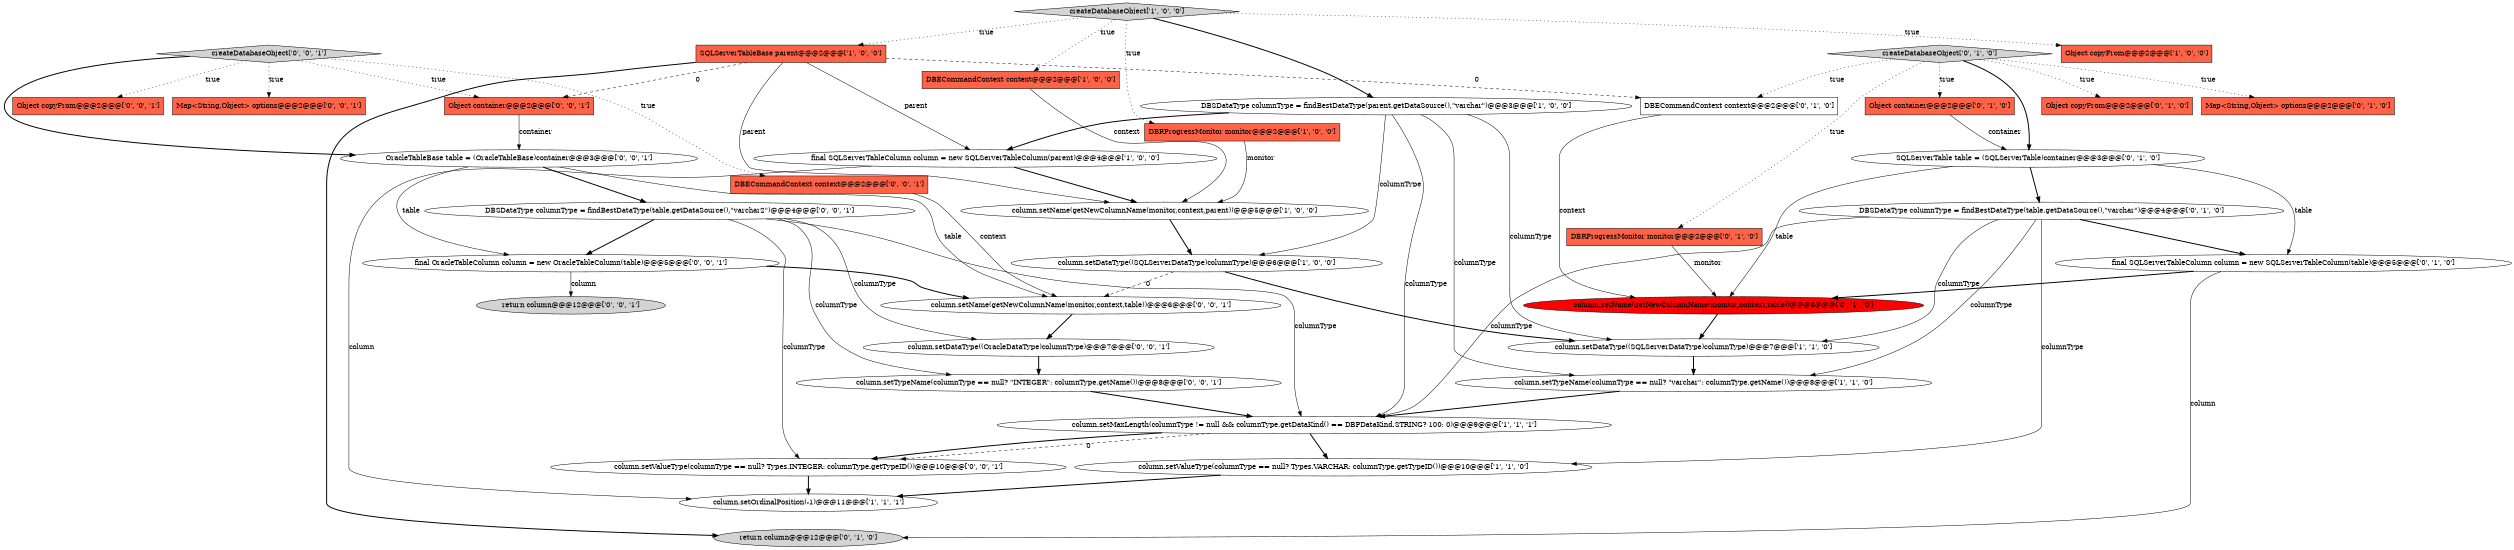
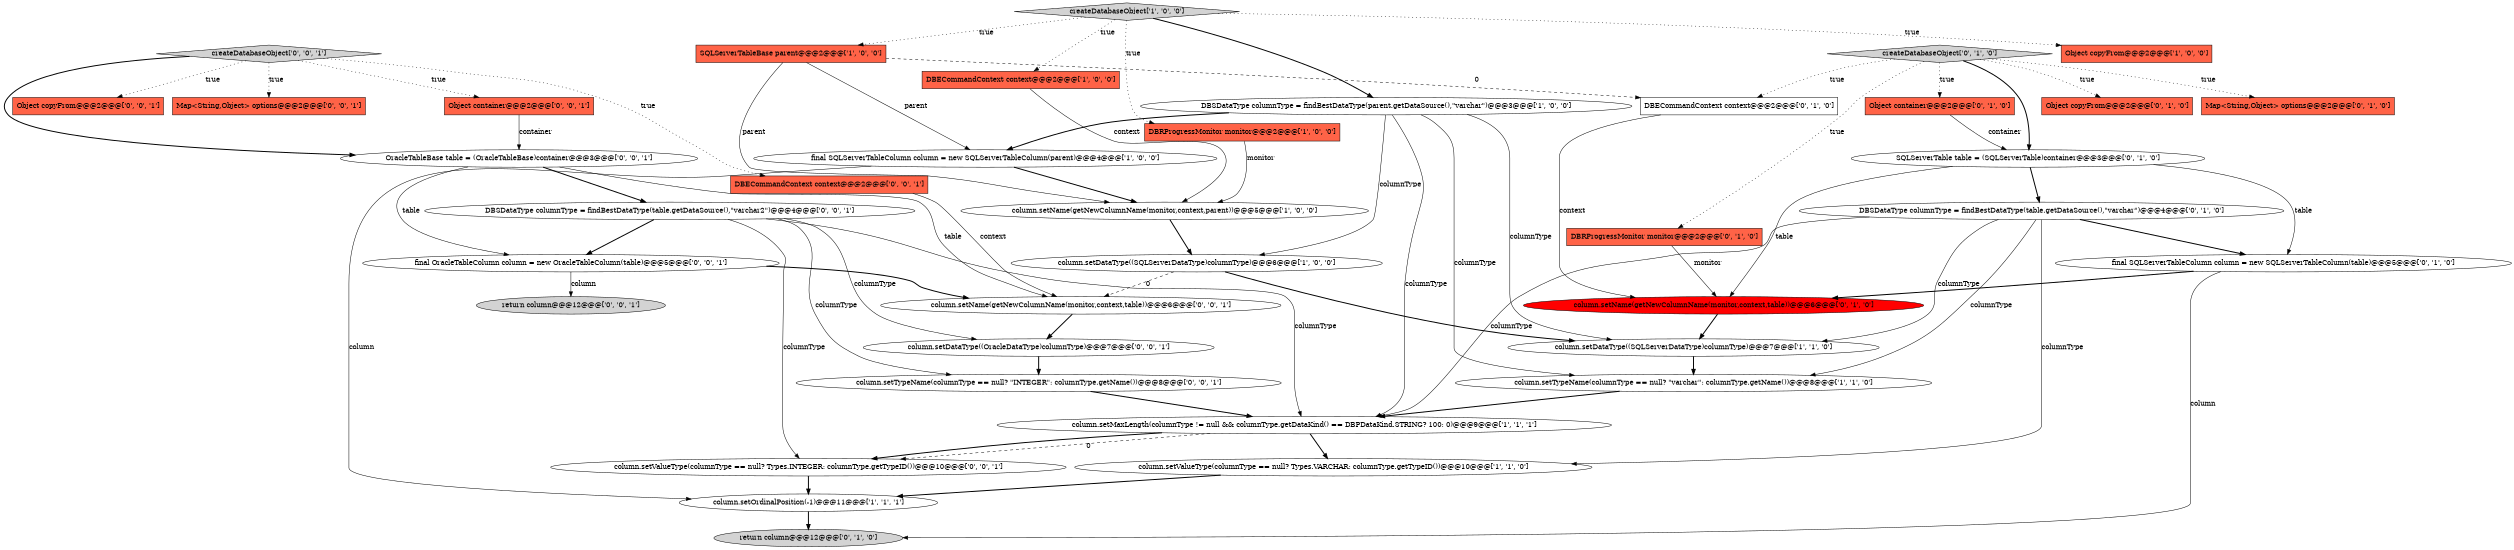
  digraph {
    node [fillcolor=white shape=ellipse style=filled]
    edge [style=solid]
    n1 [label="column.setValueType(columnType == null? Types.VARCHAR: columnType.getTypeID())@@@10@@@['1', '1', '0']"]
    n2 [label="column.setOrdinalPosition(-1)@@@11@@@['1', '1', '1']"]
    n3 [fillcolor=lightgray label="return column@@@12@@@['0', '1', '0']"]
    n4 [label="final SQLServerTableColumn column = new SQLServerTableColumn(table)@@@5@@@['0', '1', '0']"]
    n5 [fillcolor=red label="column.setName(getNewColumnName(monitor,context,table))@@@6@@@['0', '1', '0']"]
    n6 [label="column.setDataType((SQLServerDataType)columnType)@@@7@@@['1', '1', '0']"]
    n7 [label="final OracleTableColumn column = new OracleTableColumn(table)@@@5@@@['0', '0', '1']"]
    n8 [fillcolor=lightgray label="return column@@@12@@@['0', '0', '1']"]
    n9 [label="column.setName(getNewColumnName(monitor,context,table))@@@6@@@['0', '0', '1']"]
    n10 [label="column.setDataType((OracleDataType)columnType)@@@7@@@['0', '0', '1']"]
    n11 [fillcolor=tomato label="SQLServerTableBase parent@@@2@@@['1', '0', '0']" shape=box]
    n12 [label="column.setName(getNewColumnName(monitor,context,parent))@@@5@@@['1', '0', '0']"]
    n13 [label="final SQLServerTableColumn column = new SQLServerTableColumn(parent)@@@4@@@['1', '0', '0']"]
    n14 [fillcolor=tomato label="Object container@@@2@@@['0', '0', '1']" shape=box]
    n15 [label="DBECommandContext context@@@2@@@['0', '1', '0']" shape=box]
    n16 [label="column.setDataType((SQLServerDataType)columnType)@@@6@@@['1', '0', '0']"]
    n17 [fillcolor=tomato label="Object copyFrom@@@2@@@['0', '1', '0']" shape=box]
    n18 [label="OracleTableBase table = (OracleTableBase)container@@@3@@@['0', '0', '1']"]
    n19 [label="column.setValueType(columnType == null? Types.INTEGER: columnType.getTypeID())@@@10@@@['0', '0', '1']"]
    n20 [fillcolor=tomato label="Object container@@@2@@@['0', '1', '0']" shape=box]
    n21 [label="SQLServerTable table = (SQLServerTable)container@@@3@@@['0', '1', '0']"]
    n22 [label="DBSDataType columnType = findBestDataType(table.getDataSource(),\"varchar\")@@@4@@@['0', '1', '0']"]
    n23 [label="column.setTypeName(columnType == null? \"INTEGER\": columnType.getName())@@@8@@@['0', '0', '1']"]
    n24 [label="column.setMaxLength(columnType != null && columnType.getDataKind() == DBPDataKind.STRING? 100: 0)@@@9@@@['1', '1', '1']"]
    n25 [fillcolor=lightgray label="createDatabaseObject['0', '1', '0']" shape=diamond]
    n26 [fillcolor=tomato label="Map<String,Object> options@@@2@@@['0', '1', '0']" shape=box]
    n27 [fillcolor=tomato label="DBRProgressMonitor monitor@@@2@@@['0', '1', '0']" shape=box]
    n28 [label="column.setTypeName(columnType == null? \"varchar\": columnType.getName())@@@8@@@['1', '1', '0']"]
    n29 [fillcolor=tomato label="DBECommandContext context@@@2@@@['1', '0', '0']" shape=box]
    n30 [fillcolor=tomato label="Object copyFrom@@@2@@@['1', '0', '0']" shape=box]
    n31 [label="DBSDataType columnType = findBestDataType(table.getDataSource(),\"varchar2\")@@@4@@@['0', '0', '1']"]
    n32 [fillcolor=lightgray label="createDatabaseObject['0', '0', '1']" shape=diamond]
    n33 [fillcolor=tomato label="Object copyFrom@@@2@@@['0', '0', '1']" shape=box]
    n34 [fillcolor=tomato label="DBECommandContext context@@@2@@@['0', '0', '1']" shape=box]
    n35 [fillcolor=tomato label="Map<String,Object> options@@@2@@@['0', '0', '1']" shape=box]
    n36 [fillcolor=tomato label="DBRProgressMonitor monitor@@@2@@@['1', '0', '0']" shape=box]
    n37 [fillcolor=lightgray label="createDatabaseObject['1', '0', '0']" shape=diamond]
    n38 [label="DBSDataType columnType = findBestDataType(parent.getDataSource(),\"varchar\")@@@3@@@['1', '0', '0']"]
    n1 -> n2 [style=bold]
-   n11 -> n3 [style=bold]
+   n2 -> n3 [style=bold]
    n4 -> n3 [label=column]
    n4 -> n5 [style=bold]
    n5 -> n6 [style=bold]
    n6 -> n28 [style=bold]
    n7 -> n8 [label=column]
    n7 -> n9 [style=bold]
    n9 -> n10 [style=bold]
    n10 -> n23 [style=bold]
    n11 -> n12 [label=parent]
    n11 -> n13 [label=parent]
-   n11 -> n14 [label=0 style=dashed]
    n11 -> n15 [label=0 style=dashed]
    n12 -> n16 [style=bold]
    n13 -> n2 [label=column]
    n13 -> n12 [style=bold]
    n14 -> n18 [label=container]
    n15 -> n5 [label=context]
    n16 -> n6 [style=bold]
    n16 -> n9 [label=0 style=dashed]
    n18 -> n7 [label=table]
    n18 -> n9 [label=table]
    n18 -> n31 [style=bold]
    n19 -> n2 [style=bold]
    n20 -> n21 [label=container]
    n21 -> n4 [label=table]
    n21 -> n5 [label=table]
    n21 -> n22 [style=bold]
    n22 -> n1 [label=columnType]
    n22 -> n4 [style=bold]
    n22 -> n6 [label=columnType]
    n22 -> n24 [label=columnType]
    n22 -> n28 [label=columnType]
    n23 -> n24 [style=bold]
    n24 -> n1 [style=bold]
    n24 -> n19 [label=0 style=dashed]
    n24 -> n19 [style=bold]
    n25 -> n15 [label=true style=dotted]
    n25 -> n17 [label=true style=dotted]
    n25 -> n20 [label=true style=dotted]
    n25 -> n21 [style=bold]
    n25 -> n26 [label=true style=dotted]
    n25 -> n27 [label=true style=dotted]
    n27 -> n5 [label=monitor]
    n28 -> n24 [style=bold]
    n29 -> n12 [label=context]
    n31 -> n7 [style=bold]
    n31 -> n10 [label=columnType]
    n31 -> n19 [label=columnType]
    n31 -> n23 [label=columnType]
    n31 -> n24 [label=columnType]
    n32 -> n14 [label=true style=dotted]
    n32 -> n18 [style=bold]
    n32 -> n33 [label=true style=dotted]
    n32 -> n34 [label=true style=dotted]
    n32 -> n35 [label=true style=dotted]
    n34 -> n9 [label=context]
    n36 -> n12 [label=monitor]
    n37 -> n11 [label=true style=dotted]
    n37 -> n29 [label=true style=dotted]
    n37 -> n30 [label=true style=dotted]
    n37 -> n36 [label=true style=dotted]
    n37 -> n38 [style=bold]
    n38 -> n6 [label=columnType]
    n38 -> n13 [style=bold]
    n38 -> n16 [label=columnType]
    n38 -> n24 [label=columnType]
    n38 -> n28 [label=columnType]
  }
